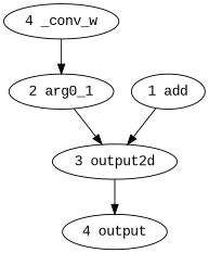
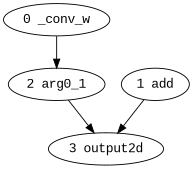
  strict digraph {
    fontname="Liberation Mono"
    node [fontname="Liberation Mono"]
    edge [fontname="Liberation Mono"]
-   "0 _conv_w" [type=get_attr label="4 _conv_w"]
+   "0 _conv_w" [type=get_attr]
    "2 arg0_1" [type=input]
    "1 add" [type=add]
    n4 [label="3 output2d" type=conv2d]
-   "4 output" [type=output]
    "0 _conv_w" -> "2 arg0_1"
    "2 arg0_1" -> n4
    "1 add" -> n4
-   n4 -> "4 output"
  }
